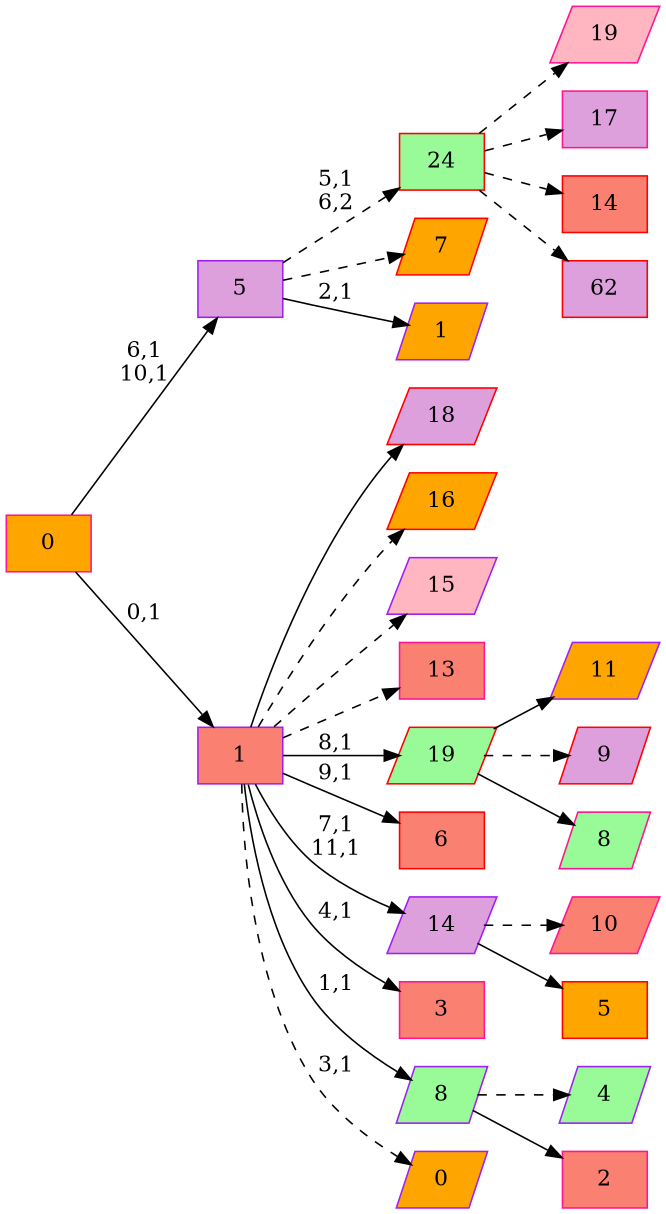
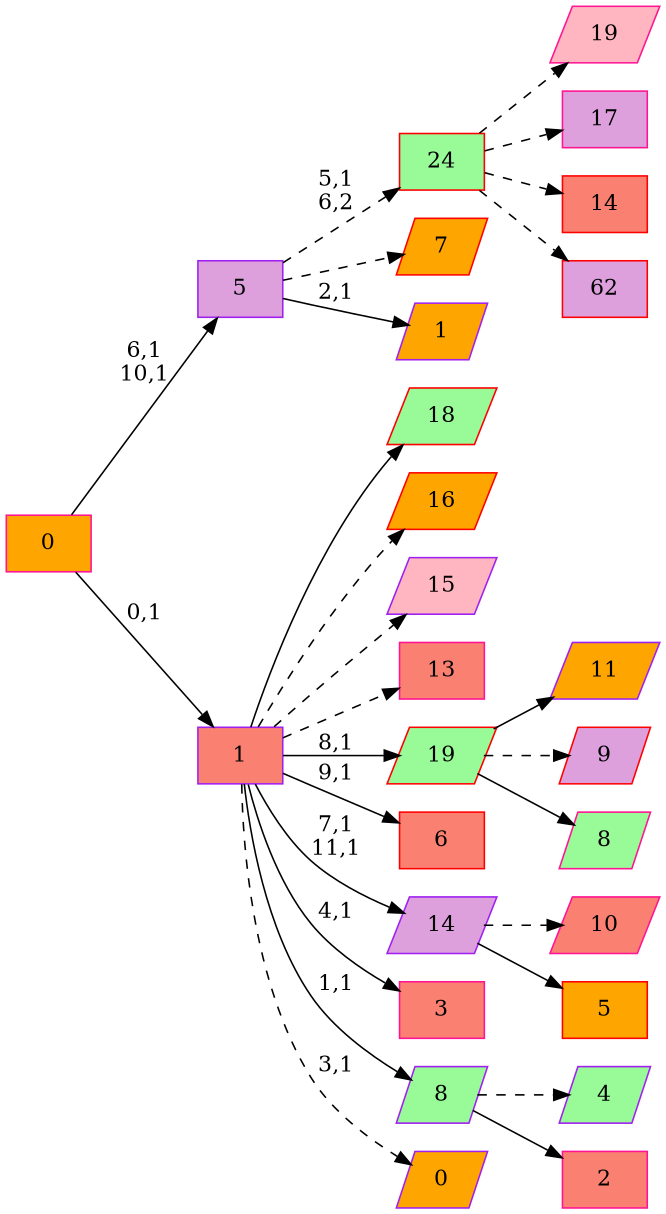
  digraph {
    rankdir=LR
    node [color=red fillcolor=orange shape=parallelogram style=filled]
    edge [style=dashed]
    n1 [color=deeppink fillcolor=lightpink label=19]
-   n2 [fillcolor=plum label=18]
+   n2 [fillcolor=palegreen label=18]
    n3 [color=deeppink fillcolor=plum label=17 shape=box]
    n4 [label=16]
    n5 [color=purple fillcolor=lightpink label=15]
    n6 [fillcolor=salmon label=14 shape=box]
    n7 [color=deeppink fillcolor=salmon label=13 shape=box]
    n8 [fillcolor=plum label=62 shape=box]
    24 [fillcolor=palegreen shape=box]
    n10 [color=purple label=11]
    n11 [color=deeppink fillcolor=salmon label=10]
    n12 [fillcolor=plum label=9]
    n13 [color=deeppink fillcolor=palegreen label=8]
    19 [fillcolor=palegreen]
    n15 [label=7]
    n16 [fillcolor=salmon label=6 shape=box]
    n17 [label=5 shape=box]
    14 [color=purple fillcolor=plum]
    n19 [color=purple fillcolor=palegreen label=4]
    n20 [color=deeppink fillcolor=salmon label=3 shape=box]
    n21 [color=deeppink fillcolor=salmon label=2 shape=box]
    8 [color=purple fillcolor=palegreen]
    n23 [color=purple label=1]
    5 [color=purple fillcolor=plum shape=box]
    n25 [color=purple label=0]
    1 [color=purple fillcolor=salmon shape=box]
    0 [color=deeppink shape=box]
    24 -> n1
    24 -> n3
    24 -> n6
    24 -> n8
    19 -> n10 [style=solid]
    19 -> n12
    19 -> n13 [style=solid]
    14 -> n11
    14 -> n17 [style=solid]
    8 -> n19
    8 -> n21 [style=solid]
    5 -> 24 [label="5,1\n6,2"]
    5 -> n15
    5 -> n23 [label="2,1" style=solid]
    1 -> n2 [style=solid]
    1 -> n4
    1 -> n5
    1 -> n7
    1 -> 19 [label="8,1" style=solid]
    1 -> n16 [label="9,1" style=solid]
    1 -> 14 [label="7,1\n11,1" style=solid]
    1 -> n20 [label="4,1" style=solid]
    1 -> 8 [label="1,1" style=solid]
    1 -> n25 [label="3,1"]
    0 -> 5 [label="6,1\n10,1" style=solid]
    0 -> 1 [label="0,1" style=solid]
  }
